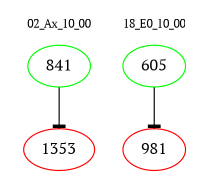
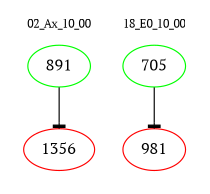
  digraph {
    fontname="PT Serif"
    node [color=green fontname="PT Serif"]
    edge [arrowhead=tee color=black fontname="PT Serif"]
-   n1 [label=841]
-   n2 [color=red label=1353]
-   n3 [label=605]
+   n1 [label=891]
+   n2 [color=red label=1356]
+   n3 [label=705]
    n4 [color=red label=981]
    subgraph cluster_1 {
      color=white
      fontsize=10
      label="02_Ax_10_00"
      n1
      n2
    }
    subgraph cluster_2 {
      color=white
      fontsize=10
      label="18_E0_10_00"
      n3
      n4
    }
    n1 -> n2
    n3 -> n4
  }
